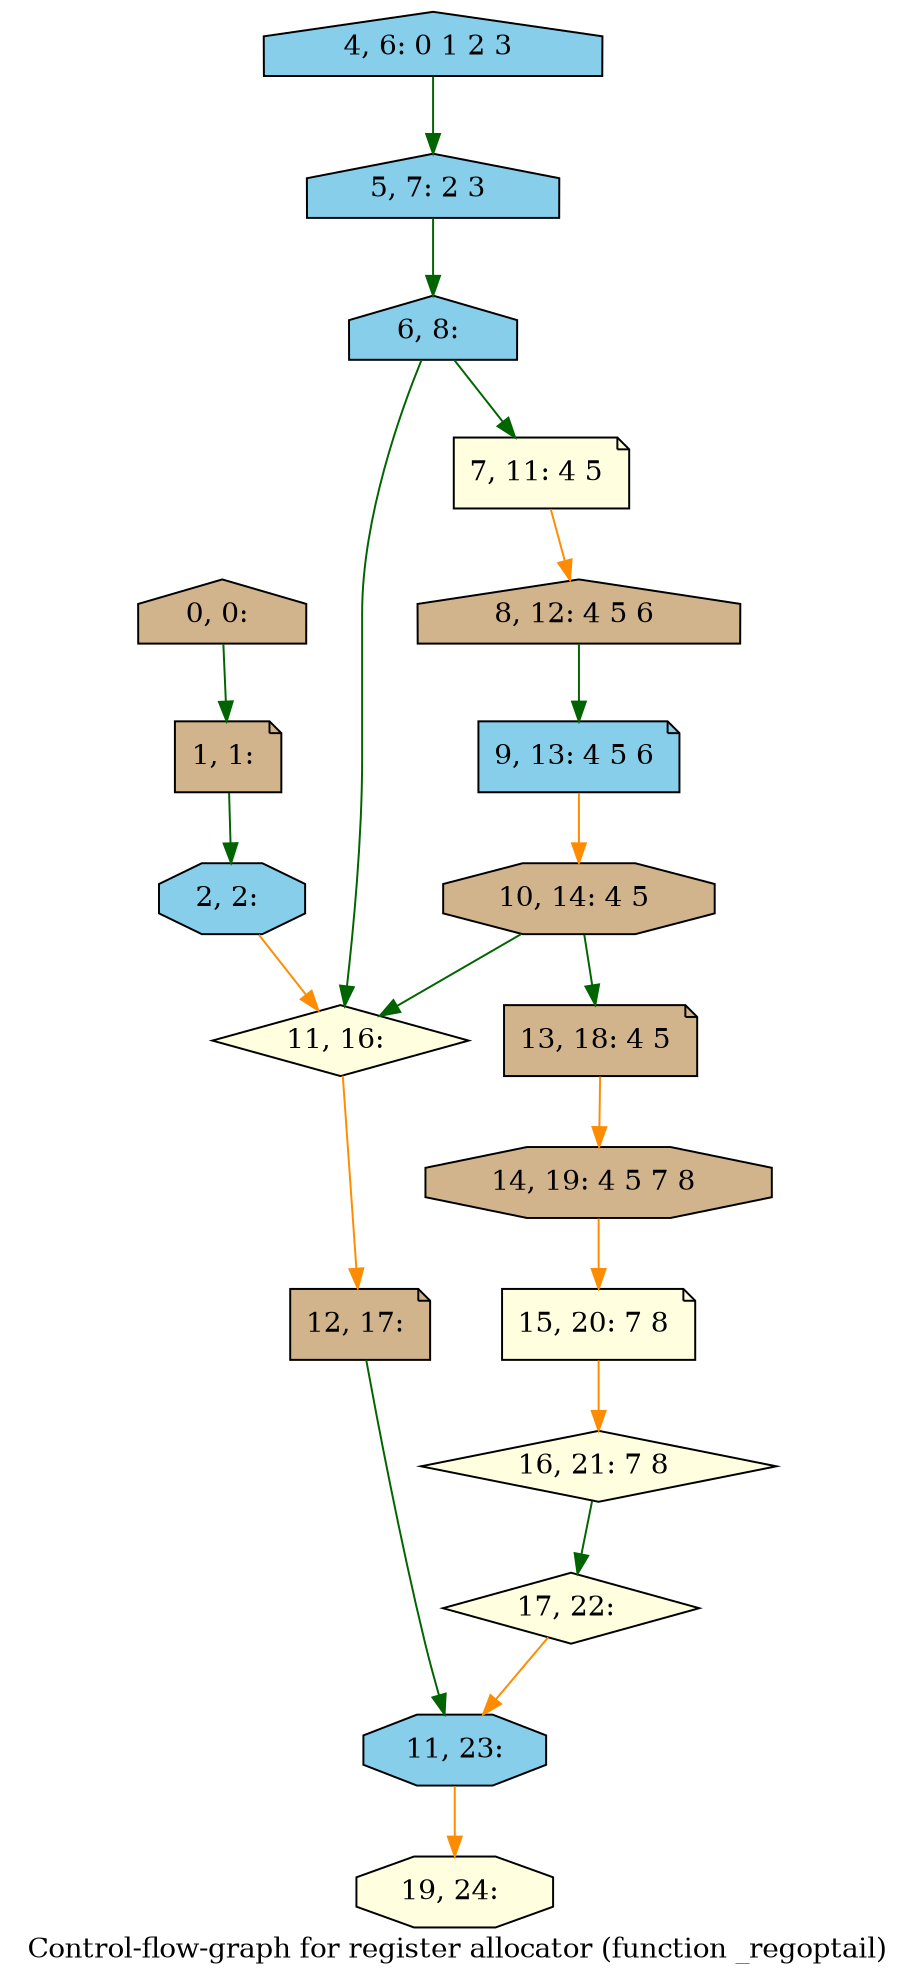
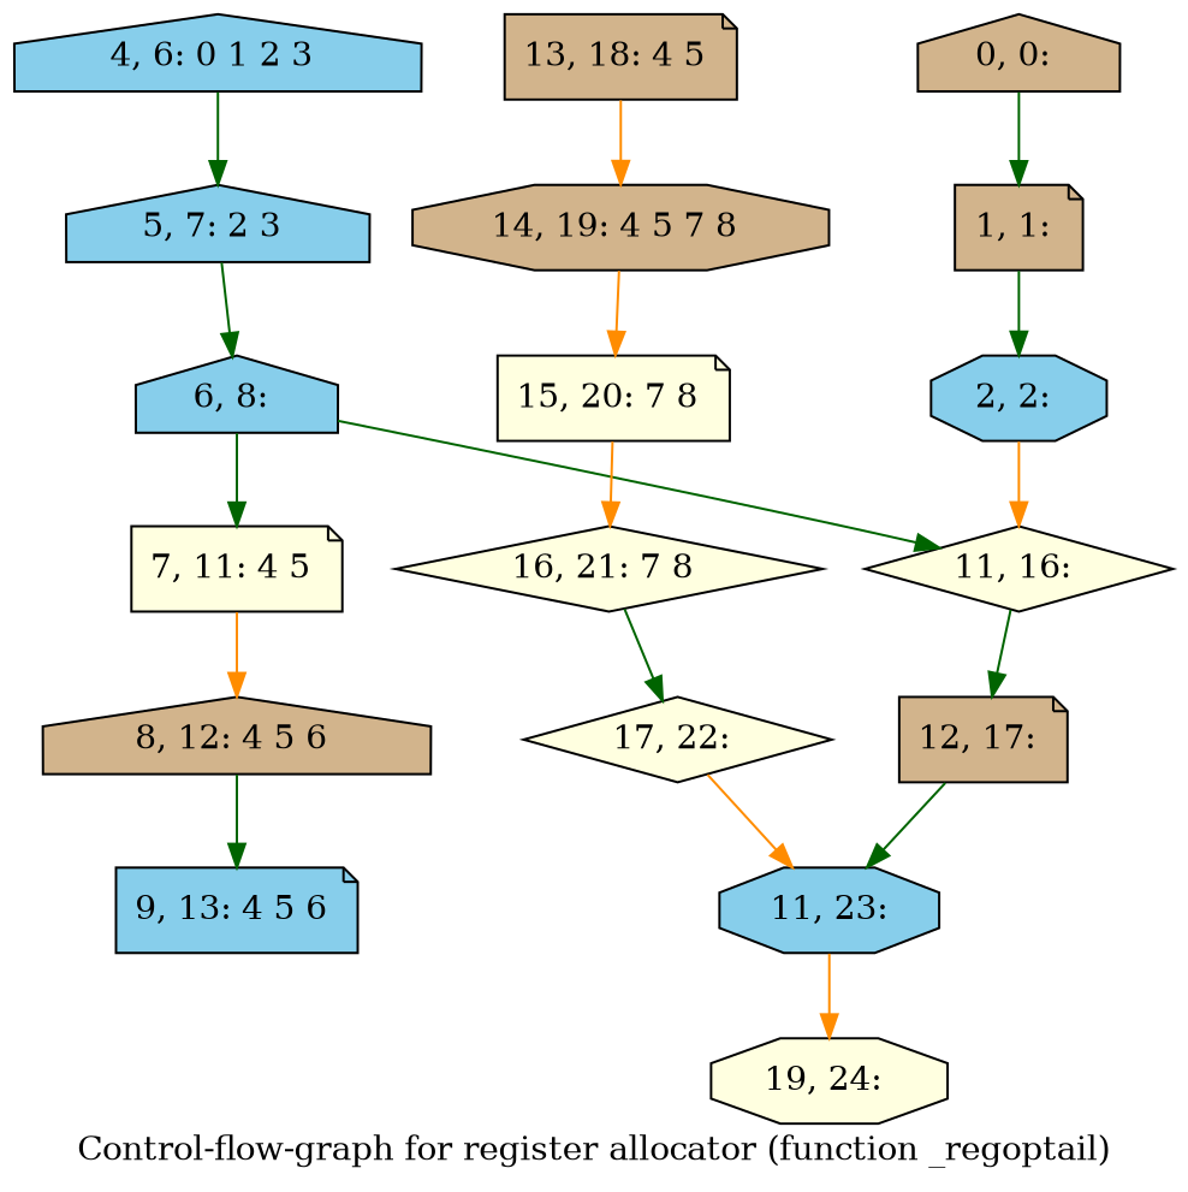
  digraph {
    label="Control-flow-graph for register allocator (function _regoptail)"
    node [fillcolor=tan shape=note style=filled]
    edge [color=darkgreen]
    n1 [label="0, 0: " shape=house]
    n2 [label="1, 1: "]
    n3 [fillcolor=skyblue label="2, 2: " shape=octagon]
    n4 [fillcolor=lightyellow label="11, 16: " shape=diamond]
    n5 [label="12, 17: "]
    n6 [fillcolor=skyblue label="4, 6: 0 1 2 3 " shape=house]
    n7 [fillcolor=skyblue label="5, 7: 2 3 " shape=house]
    n8 [fillcolor=skyblue label="6, 8: " shape=house]
    n9 [fillcolor=lightyellow label="7, 11: 4 5 "]
    n10 [label="8, 12: 4 5 6 " shape=house]
    n11 [fillcolor=skyblue label="9, 13: 4 5 6 "]
-   n12 [label="10, 14: 4 5 " shape=octagon]
    n13 [label="13, 18: 4 5 "]
    n14 [label="14, 19: 4 5 7 8 " shape=octagon]
    n15 [fillcolor=skyblue label="11, 23:" shape=octagon]
    n16 [fillcolor=lightyellow label="19, 24: " shape=octagon]
    n17 [fillcolor=lightyellow label="15, 20: 7 8 "]
    n18 [fillcolor=lightyellow label="16, 21: 7 8 " shape=diamond]
    n19 [fillcolor=lightyellow label="17, 22: " shape=diamond]
    n1 -> n2
    n2 -> n3
    n3 -> n4 [color=darkorange]
-   n4 -> n5 [color=darkorange]
+   n4 -> n5
    n5 -> n15
    n6 -> n7
    n7 -> n8
    n8 -> n4
    n8 -> n9
    n9 -> n10 [color=darkorange]
    n10 -> n11
-   n11 -> n12 [color=darkorange]
-   n12 -> n4
-   n12 -> n13
    n13 -> n14 [color=darkorange]
    n14 -> n17 [color=darkorange]
    n15 -> n16 [color=darkorange]
    n17 -> n18 [color=darkorange]
    n18 -> n19
    n19 -> n15 [color=darkorange]
  }
